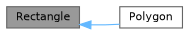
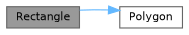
  digraph {
    rankdir=LR
    node [color=gray40 fontname=Helvetica fontsize=10 shape=box style=filled]
    n1 [fillcolor=grey60 fontcolor=black height=0.2 label=Rectangle width=0.4]
    n2 [fillcolor=white height=0.2 label=Polygon width=0.4]
-   n1 -> n2 [color=steelblue1 dir=back fontname=Helvetica fontsize=10 labelfontname=Helvetica labelfontsize=10 style=solid]
+   n2 -> n1 [color=steelblue1 dir=back fontname=Helvetica fontsize=10 labelfontname=Helvetica labelfontsize=10 style=solid]
  }
